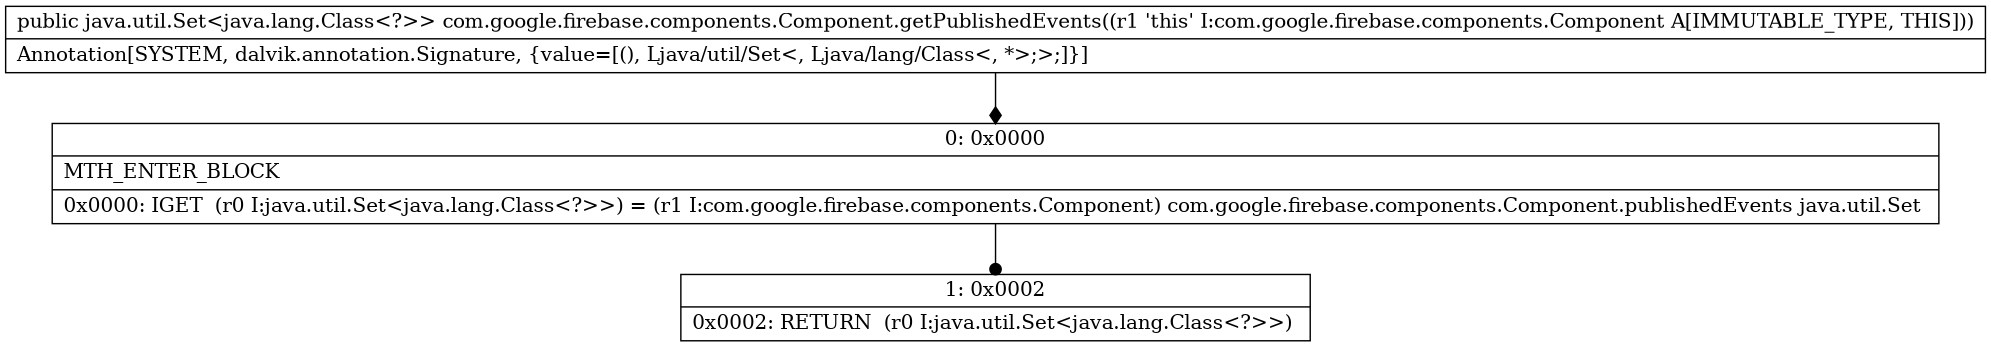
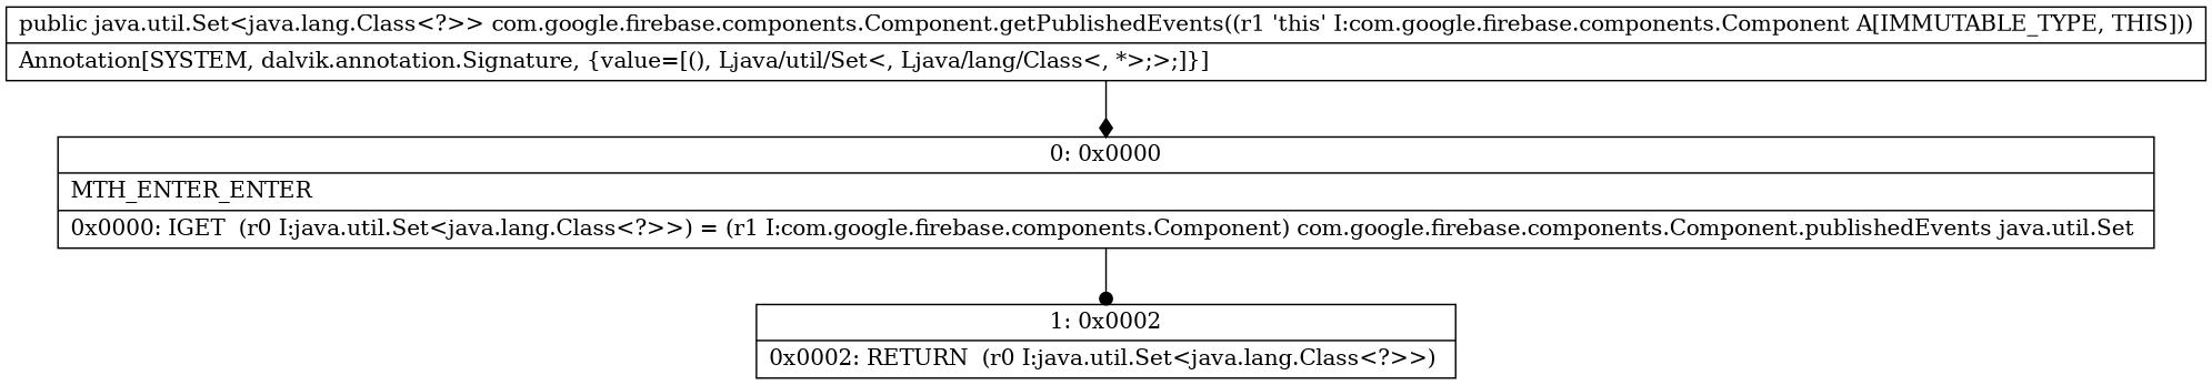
  digraph {
    node [shape=record]
-   n1 [label="{0\:\ 0x0000|MTH_ENTER_BLOCK\l|0x0000: IGET  (r0 I:java.util.Set\<java.lang.Class\<?\>\>) = (r1 I:com.google.firebase.components.Component) com.google.firebase.components.Component.publishedEvents java.util.Set \l}"]
+   n1 [label="{0\:\ 0x0000|MTH_ENTER_ENTER\l|0x0000: IGET  (r0 I:java.util.Set\<java.lang.Class\<?\>\>) = (r1 I:com.google.firebase.components.Component) com.google.firebase.components.Component.publishedEvents java.util.Set \l}"]
    n2 [label="{1\:\ 0x0002|0x0002: RETURN  (r0 I:java.util.Set\<java.lang.Class\<?\>\>) \l}"]
    n3 [label="{public java.util.Set\<java.lang.Class\<?\>\> com.google.firebase.components.Component.getPublishedEvents((r1 'this' I:com.google.firebase.components.Component A[IMMUTABLE_TYPE, THIS]))  | Annotation[SYSTEM, dalvik.annotation.Signature, \{value=[(), Ljava\/util\/Set\<, Ljava\/lang\/Class\<, *\>;\>;]\}]\l}"]
    n1 -> n2 [arrowhead=dot]
    n3 -> n1 [arrowhead=diamond]
  }
